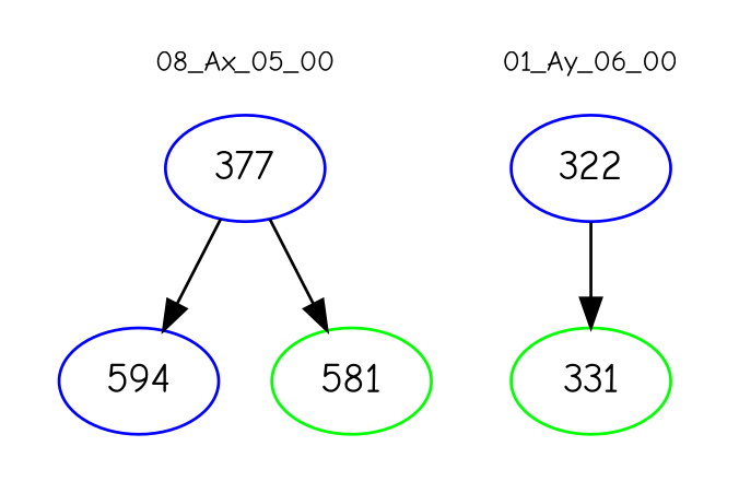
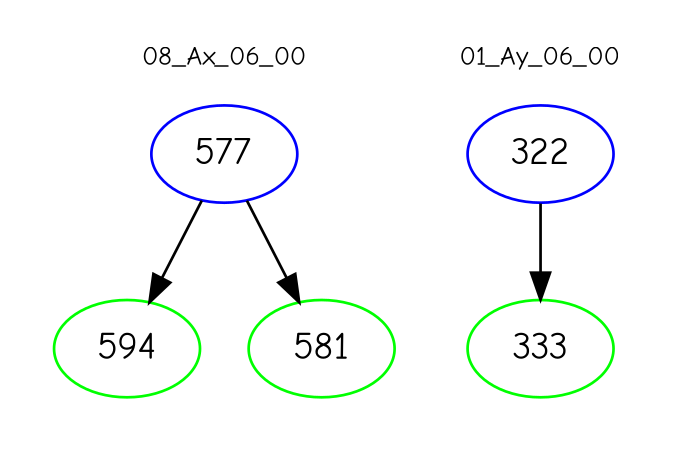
  digraph {
    fontname="Comic Neue"
    node [color=green fontname="Comic Neue"]
    edge [color=black fontname="Comic Neue"]
-   n1 [color=blue label=377]
-   n2 [color=blue label=594]
+   n1 [color=blue label=577]
+   n2 [label=594]
    n3 [label=581]
    n4 [color=blue label=322]
-   n5 [label=331]
+   n5 [label=333]
    subgraph cluster_1 {
      color=white
      fontsize=10
-     label="08_Ax_05_00"
+     label="08_Ax_06_00"
      n1
      n2
      n3
    }
    subgraph cluster_2 {
      color=white
      fontsize=10
      label="01_Ay_06_00"
      n4
      n5
    }
    n1 -> n2
    n1 -> n3
    n4 -> n5
  }
